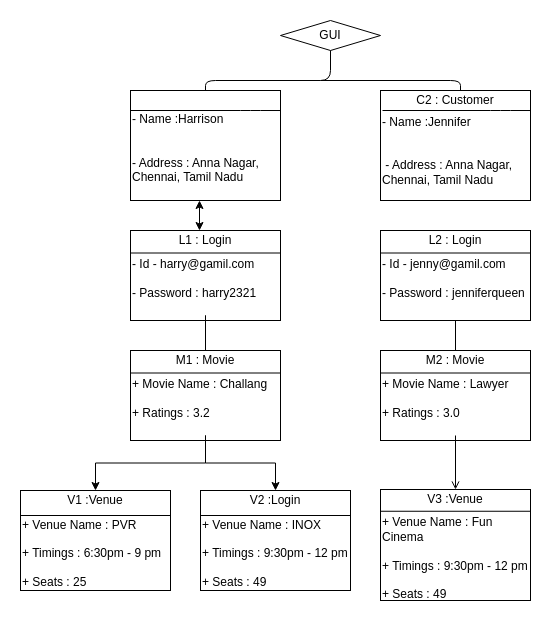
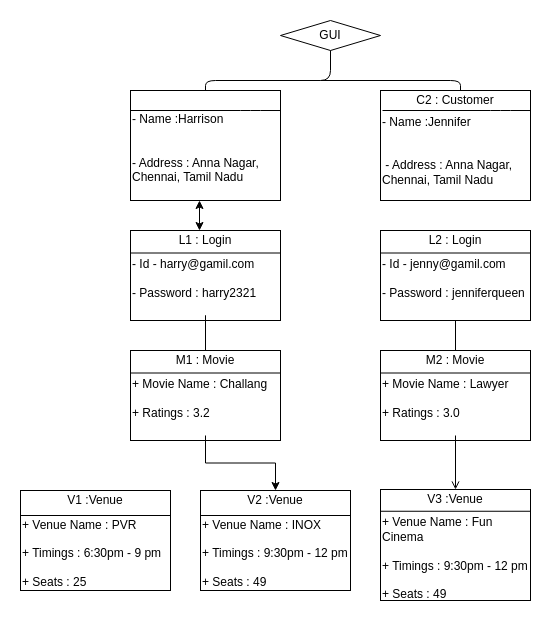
  <mxCell id="0" />
  <mxCell id="1" parent="0" />
  <mxCell id="2" value="GUI" style="rhombus;whiteSpace=wrap;html=1;" vertex="1" parent="1"><mxGeometry x="280" y="20" width="100" height="30" as="geometry" /></mxCell>
  <mxCell id="3" value="" style="rounded=0;whiteSpace=wrap;html=1;" vertex="1" parent="1"><mxGeometry x="130" y="90" width="150" height="110" as="geometry" /></mxCell>
  <mxCell id="4" value="" style="endArrow=none;html=1;exitX=0;exitY=0;exitDx=0;exitDy=0;entryX=1;entryY=0.182;entryDx=0;entryDy=0;entryPerimeter=0;" edge="1" parent="1" source="5" target="3"><mxGeometry width="50" height="50" relative="1" as="geometry"><mxPoint x="170" y="160" as="sourcePoint" /><mxPoint x="220" y="110" as="targetPoint" /><Array as="points"><mxPoint x="250" y="110" /></Array></mxGeometry></mxCell>
  <mxCell id="5" value="&lt;div align=&quot;left&quot;&gt;&lt;br&gt;&lt;/div&gt;&lt;div align=&quot;left&quot;&gt;- Name :Harrison&lt;/div&gt;&lt;div align=&quot;left&quot;&gt;&lt;br&gt;&lt;/div&gt;&lt;div align=&quot;left&quot;&gt;&lt;br&gt;&lt;/div&gt;&lt;div align=&quot;left&quot;&gt;- Address : Anna Nagar,&lt;/div&gt;&lt;div align=&quot;left&quot;&gt;Chennai, Tamil Nadu&lt;br&gt;&lt;/div&gt;&lt;div align=&quot;left&quot;&gt;&lt;br&gt;&lt;/div&gt;&lt;div align=&quot;left&quot;&gt;&lt;br&gt;&lt;/div&gt;" style="text;html=1;strokeColor=none;fillColor=none;align=left;verticalAlign=middle;whiteSpace=wrap;rounded=0;" vertex="1" parent="1"><mxGeometry x="130" y="110" width="150" height="90" as="geometry" /></mxCell>
  <mxCell id="6" style="edgeStyle=orthogonalEdgeStyle;rounded=0;orthogonalLoop=1;jettySize=auto;html=1;exitX=0.5;exitY=1;exitDx=0;exitDy=0;" edge="1" parent="1" source="3" target="3"><mxGeometry relative="1" as="geometry" /></mxCell>
  <mxCell id="7" value="" style="rounded=0;whiteSpace=wrap;html=1;" vertex="1" parent="1"><mxGeometry x="380" y="90" width="150" height="110" as="geometry" /></mxCell>
  <mxCell id="8" value="C2 : Customer" style="text;html=1;strokeColor=none;fillColor=none;align=center;verticalAlign=middle;whiteSpace=wrap;rounded=0;" vertex="1" parent="1"><mxGeometry x="390" y="90" width="130" height="20" as="geometry" /></mxCell>
  <mxCell id="9" value="" style="endArrow=none;html=1;entryX=1;entryY=0.182;entryDx=0;entryDy=0;entryPerimeter=0;" edge="1" parent="1" target="7"><mxGeometry width="50" height="50" relative="1" as="geometry"><mxPoint x="382" y="110" as="sourcePoint" /><mxPoint x="470" y="110" as="targetPoint" /><Array as="points"><mxPoint x="500" y="110" /></Array></mxGeometry></mxCell>
  <mxCell id="10" value="&lt;div align=&quot;left&quot;&gt;- Name :Jennifer&lt;/div&gt;&lt;div align=&quot;left&quot;&gt;&lt;br&gt;&lt;/div&gt;&lt;div align=&quot;left&quot;&gt;&lt;br&gt;&lt;/div&gt;&lt;div align=&quot;left&quot;&gt;&amp;nbsp;- Address : Anna Nagar,&lt;/div&gt;&lt;div align=&quot;left&quot;&gt;Chennai, Tamil Nadu&lt;br&gt;&lt;/div&gt;&lt;div align=&quot;left&quot;&gt;&lt;br&gt;&lt;/div&gt;&lt;div align=&quot;left&quot;&gt;&lt;br&gt;&lt;/div&gt;" style="text;html=1;strokeColor=none;fillColor=none;align=left;verticalAlign=middle;whiteSpace=wrap;rounded=0;" vertex="1" parent="1"><mxGeometry x="380" y="130" width="150" height="70" as="geometry" /></mxCell>
  <mxCell id="11" style="edgeStyle=orthogonalEdgeStyle;rounded=0;orthogonalLoop=1;jettySize=auto;html=1;exitX=0.5;exitY=1;exitDx=0;exitDy=0;" edge="1" parent="1" source="7" target="7"><mxGeometry relative="1" as="geometry" /></mxCell>
  <mxCell id="12" value="" style="rounded=0;whiteSpace=wrap;html=1;" vertex="1" parent="1"><mxGeometry x="130" y="230" width="150" height="90" as="geometry" /></mxCell>
  <mxCell id="13" value="L1 : Login" style="text;html=1;strokeColor=none;fillColor=none;align=center;verticalAlign=middle;whiteSpace=wrap;rounded=0;" vertex="1" parent="1"><mxGeometry x="140" y="230" width="130" height="20" as="geometry" /></mxCell>
  <mxCell id="14" value="" style="edgeStyle=orthogonalEdgeStyle;rounded=0;orthogonalLoop=1;jettySize=auto;html=1;" edge="1" parent="1" source="16" target="28"><mxGeometry relative="1" as="geometry" /></mxCell>
  <mxCell id="15" value="" style="edgeStyle=orthogonalEdgeStyle;rounded=0;orthogonalLoop=1;jettySize=auto;html=1;" edge="1" parent="1" source="16" target="28"><mxGeometry relative="1" as="geometry" /></mxCell>
  <mxCell id="16" value="&lt;div align=&quot;left&quot;&gt;&lt;br&gt;&lt;/div&gt;&lt;div align=&quot;left&quot;&gt;- Id - harry@gamil.com&lt;br&gt;&lt;/div&gt;&lt;div align=&quot;left&quot;&gt;&lt;br&gt;&lt;/div&gt;&lt;div align=&quot;left&quot;&gt;- Password : harry2321&lt;br&gt;&lt;/div&gt;&lt;div align=&quot;left&quot;&gt;&lt;br&gt;&lt;/div&gt;&lt;div align=&quot;left&quot;&gt;&lt;br&gt;&lt;/div&gt;" style="text;html=1;strokeColor=none;fillColor=none;align=left;verticalAlign=middle;whiteSpace=wrap;rounded=0;" vertex="1" parent="1"><mxGeometry x="130" y="255" width="150" height="60" as="geometry" /></mxCell>
  <mxCell id="17" style="edgeStyle=orthogonalEdgeStyle;rounded=0;orthogonalLoop=1;jettySize=auto;html=1;exitX=0.5;exitY=1;exitDx=0;exitDy=0;" edge="1" parent="1" source="12" target="12"><mxGeometry relative="1" as="geometry" /></mxCell>
  <mxCell id="18" value="" style="endArrow=none;html=1;exitX=0;exitY=0.25;exitDx=0;exitDy=0;entryX=1;entryY=0.25;entryDx=0;entryDy=0;" edge="1" parent="1" source="12" target="12"><mxGeometry width="50" height="50" relative="1" as="geometry"><mxPoint x="40" y="290" as="sourcePoint" /><mxPoint x="90" y="240" as="targetPoint" /></mxGeometry></mxCell>
  <mxCell id="19" value="" style="rounded=0;whiteSpace=wrap;html=1;" vertex="1" parent="1"><mxGeometry x="380" y="230" width="150" height="90" as="geometry" /></mxCell>
  <mxCell id="20" value="L2 : Login" style="text;html=1;strokeColor=none;fillColor=none;align=center;verticalAlign=middle;whiteSpace=wrap;rounded=0;" vertex="1" parent="1"><mxGeometry x="390" y="230" width="130" height="20" as="geometry" /></mxCell>
  <mxCell id="21" value="&lt;div align=&quot;left&quot;&gt;&lt;br&gt;&lt;/div&gt;&lt;div align=&quot;left&quot;&gt;- Id - jenny@gamil.com&lt;br&gt;&lt;/div&gt;&lt;div align=&quot;left&quot;&gt;&lt;br&gt;&lt;/div&gt;&lt;div align=&quot;left&quot;&gt;- Password : jenniferqueen&lt;br&gt;&lt;/div&gt;&lt;div align=&quot;left&quot;&gt;&lt;br&gt;&lt;/div&gt;&lt;div align=&quot;left&quot;&gt;&lt;br&gt;&lt;/div&gt;" style="text;html=1;strokeColor=none;fillColor=none;align=left;verticalAlign=middle;whiteSpace=wrap;rounded=0;" vertex="1" parent="1"><mxGeometry x="380" y="255" width="150" height="60" as="geometry" /></mxCell>
  <mxCell id="22" style="edgeStyle=orthogonalEdgeStyle;rounded=0;orthogonalLoop=1;jettySize=auto;html=1;exitX=0.5;exitY=1;exitDx=0;exitDy=0;" edge="1" parent="1" source="19" target="19"><mxGeometry relative="1" as="geometry" /></mxCell>
  <mxCell id="23" value="" style="endArrow=none;html=1;exitX=0;exitY=0.25;exitDx=0;exitDy=0;entryX=1;entryY=0.25;entryDx=0;entryDy=0;" edge="1" parent="1" source="19" target="19"><mxGeometry width="50" height="50" relative="1" as="geometry"><mxPoint x="290" y="290" as="sourcePoint" /><mxPoint x="340" y="240" as="targetPoint" /></mxGeometry></mxCell>
  <mxCell id="24" value="" style="rounded=0;whiteSpace=wrap;html=1;" vertex="1" parent="1"><mxGeometry x="130" y="350" width="150" height="90" as="geometry" /></mxCell>
  <mxCell id="25" value="M1 : Movie" style="text;html=1;strokeColor=none;fillColor=none;align=center;verticalAlign=middle;whiteSpace=wrap;rounded=0;" vertex="1" parent="1"><mxGeometry x="140" y="350" width="130" height="20" as="geometry" /></mxCell>
  <mxCell id="26" style="edgeStyle=orthogonalEdgeStyle;rounded=0;orthogonalLoop=1;jettySize=auto;html=1;entryX=0.5;entryY=0;entryDx=0;entryDy=0;" edge="1" parent="1" source="28" target="38"><mxGeometry relative="1" as="geometry" /></mxCell>
- <mxCell id="27" style="edgeStyle=orthogonalEdgeStyle;rounded=0;orthogonalLoop=1;jettySize=auto;html=1;entryX=0.5;entryY=0;entryDx=0;entryDy=0;" edge="1" parent="1" source="28" target="43"><mxGeometry relative="1" as="geometry" /></mxCell>
  <mxCell id="28" value="&lt;div align=&quot;left&quot;&gt;&lt;br&gt;&lt;/div&gt;&lt;div align=&quot;left&quot;&gt;+ Movie Name : Challang&lt;br&gt;&lt;/div&gt;&lt;div align=&quot;left&quot;&gt;&lt;br&gt;&lt;/div&gt;&lt;div align=&quot;left&quot;&gt;+ Ratings : 3.2&lt;br&gt;&lt;/div&gt;&lt;div align=&quot;left&quot;&gt;&lt;br&gt;&lt;/div&gt;&lt;div align=&quot;left&quot;&gt;&lt;br&gt;&lt;/div&gt;" style="text;html=1;strokeColor=none;fillColor=none;align=left;verticalAlign=middle;whiteSpace=wrap;rounded=0;" vertex="1" parent="1"><mxGeometry x="130" y="375" width="150" height="60" as="geometry" /></mxCell>
  <mxCell id="29" style="edgeStyle=orthogonalEdgeStyle;rounded=0;orthogonalLoop=1;jettySize=auto;html=1;exitX=0.5;exitY=1;exitDx=0;exitDy=0;" edge="1" parent="1" source="24" target="24"><mxGeometry relative="1" as="geometry" /></mxCell>
  <mxCell id="30" value="" style="endArrow=none;html=1;exitX=0;exitY=0.25;exitDx=0;exitDy=0;entryX=1;entryY=0.25;entryDx=0;entryDy=0;" edge="1" parent="1" source="24" target="24"><mxGeometry width="50" height="50" relative="1" as="geometry"><mxPoint x="40" y="410" as="sourcePoint" /><mxPoint x="90" y="360" as="targetPoint" /></mxGeometry></mxCell>
  <mxCell id="31" value="" style="rounded=0;whiteSpace=wrap;html=1;" vertex="1" parent="1"><mxGeometry x="380" y="350" width="150" height="90" as="geometry" /></mxCell>
  <mxCell id="32" value="M2 : Movie" style="text;html=1;strokeColor=none;fillColor=none;align=center;verticalAlign=middle;whiteSpace=wrap;rounded=0;" vertex="1" parent="1"><mxGeometry x="390" y="350" width="130" height="20" as="geometry" /></mxCell>
  <mxCell id="33" style="edgeStyle=orthogonalEdgeStyle;rounded=0;orthogonalLoop=1;jettySize=auto;html=1;entryX=0.5;entryY=0;entryDx=0;entryDy=0;endArrow=open;" edge="1" parent="1" source="34" target="48"><mxGeometry relative="1" as="geometry" /></mxCell>
  <mxCell id="34" value="&lt;div align=&quot;left&quot;&gt;&lt;br&gt;&lt;/div&gt;&lt;div align=&quot;left&quot;&gt;+ Movie Name : Lawyer&lt;br&gt;&lt;/div&gt;&lt;div align=&quot;left&quot;&gt;&lt;br&gt;&lt;/div&gt;&lt;div align=&quot;left&quot;&gt;+ Ratings : 3.0&lt;br&gt;&lt;/div&gt;&lt;div align=&quot;left&quot;&gt;&lt;br&gt;&lt;/div&gt;&lt;div align=&quot;left&quot;&gt;&lt;br&gt;&lt;/div&gt;" style="text;html=1;strokeColor=none;fillColor=none;align=left;verticalAlign=middle;whiteSpace=wrap;rounded=0;" vertex="1" parent="1"><mxGeometry x="380" y="375" width="150" height="60" as="geometry" /></mxCell>
  <mxCell id="35" style="edgeStyle=orthogonalEdgeStyle;rounded=0;orthogonalLoop=1;jettySize=auto;html=1;exitX=0.5;exitY=1;exitDx=0;exitDy=0;" edge="1" parent="1" source="31" target="31"><mxGeometry relative="1" as="geometry" /></mxCell>
  <mxCell id="36" value="" style="endArrow=none;html=1;exitX=0;exitY=0.25;exitDx=0;exitDy=0;entryX=1;entryY=0.25;entryDx=0;entryDy=0;" edge="1" parent="1" source="31" target="31"><mxGeometry width="50" height="50" relative="1" as="geometry"><mxPoint x="290" y="410" as="sourcePoint" /><mxPoint x="340" y="360" as="targetPoint" /></mxGeometry></mxCell>
  <mxCell id="37" value="" style="rounded=0;whiteSpace=wrap;html=1;" vertex="1" parent="1"><mxGeometry x="200" y="490" width="150" height="100" as="geometry" /></mxCell>
- <mxCell id="38" value="V2 :Login" style="text;html=1;strokeColor=none;fillColor=none;align=center;verticalAlign=middle;whiteSpace=wrap;rounded=0;" vertex="1" parent="1"><mxGeometry x="210" y="490" width="130" height="20" as="geometry" /></mxCell>
+ <mxCell id="38" value="V2 :Venue" style="text;html=1;strokeColor=none;fillColor=none;align=center;verticalAlign=middle;whiteSpace=wrap;rounded=0;" vertex="1" parent="1"><mxGeometry x="210" y="490" width="130" height="20" as="geometry" /></mxCell>
  <mxCell id="39" value="&lt;div align=&quot;left&quot;&gt;&lt;br&gt;&lt;/div&gt;&lt;div align=&quot;left&quot;&gt;+ Venue Name : INOX&lt;/div&gt;&lt;div align=&quot;left&quot;&gt;&lt;br&gt;&lt;/div&gt;&lt;div align=&quot;left&quot;&gt;+ Timings : 9:30pm - 12 pm&lt;br&gt;&lt;/div&gt;&lt;div align=&quot;left&quot;&gt;&lt;br&gt;&lt;/div&gt;+ Seats : 49&lt;br&gt;&lt;div align=&quot;left&quot;&gt;&lt;br&gt;&lt;/div&gt;" style="text;html=1;strokeColor=none;fillColor=none;align=left;verticalAlign=middle;whiteSpace=wrap;rounded=0;" vertex="1" parent="1"><mxGeometry x="200" y="523" width="150" height="60" as="geometry" /></mxCell>
  <mxCell id="40" style="edgeStyle=orthogonalEdgeStyle;rounded=0;orthogonalLoop=1;jettySize=auto;html=1;exitX=0.5;exitY=1;exitDx=0;exitDy=0;" edge="1" parent="1" source="37" target="37"><mxGeometry relative="1" as="geometry" /></mxCell>
  <mxCell id="41" value="" style="endArrow=none;html=1;exitX=0;exitY=0.25;exitDx=0;exitDy=0;entryX=1;entryY=0.25;entryDx=0;entryDy=0;" edge="1" parent="1" source="37" target="37"><mxGeometry width="50" height="50" relative="1" as="geometry"><mxPoint x="110" y="550" as="sourcePoint" /><mxPoint x="160" y="500" as="targetPoint" /></mxGeometry></mxCell>
  <mxCell id="42" value="" style="rounded=0;whiteSpace=wrap;html=1;" vertex="1" parent="1"><mxGeometry x="20" y="490" width="150" height="100" as="geometry" /></mxCell>
  <mxCell id="43" value="V1 :Venue" style="text;html=1;strokeColor=none;fillColor=none;align=center;verticalAlign=middle;whiteSpace=wrap;rounded=0;" vertex="1" parent="1"><mxGeometry x="30" y="490" width="130" height="20" as="geometry" /></mxCell>
  <mxCell id="44" value="&lt;div align=&quot;left&quot;&gt;&lt;br&gt;&lt;/div&gt;&lt;div align=&quot;left&quot;&gt;+ Venue Name : PVR&lt;/div&gt;&lt;div align=&quot;left&quot;&gt;&lt;br&gt;&lt;/div&gt;&lt;div align=&quot;left&quot;&gt;+ Timings : 6:30pm - 9 pm&lt;br&gt;&lt;/div&gt;&lt;div align=&quot;left&quot;&gt;&lt;br&gt;&lt;/div&gt;+ Seats : 25&lt;br&gt;&lt;div align=&quot;left&quot;&gt;&lt;br&gt;&lt;/div&gt;" style="text;html=1;strokeColor=none;fillColor=none;align=left;verticalAlign=middle;whiteSpace=wrap;rounded=0;" vertex="1" parent="1"><mxGeometry x="20" y="523" width="150" height="60" as="geometry" /></mxCell>
  <mxCell id="45" style="edgeStyle=orthogonalEdgeStyle;rounded=0;orthogonalLoop=1;jettySize=auto;html=1;exitX=0.5;exitY=1;exitDx=0;exitDy=0;" edge="1" parent="1" source="42" target="42"><mxGeometry relative="1" as="geometry" /></mxCell>
  <mxCell id="46" value="" style="endArrow=none;html=1;exitX=0;exitY=0.25;exitDx=0;exitDy=0;entryX=1;entryY=0.25;entryDx=0;entryDy=0;" edge="1" parent="1" source="42" target="42"><mxGeometry width="50" height="50" relative="1" as="geometry"><mxPoint x="-70" y="550" as="sourcePoint" /><mxPoint x="-20" y="500" as="targetPoint" /></mxGeometry></mxCell>
  <mxCell id="47" value="" style="rounded=0;whiteSpace=wrap;html=1;" vertex="1" parent="1"><mxGeometry x="380" y="489" width="150" height="111" as="geometry" /></mxCell>
  <mxCell id="48" value="V3 :Venue" style="text;html=1;strokeColor=none;fillColor=none;align=center;verticalAlign=middle;whiteSpace=wrap;rounded=0;" vertex="1" parent="1"><mxGeometry x="390" y="489" width="130" height="20" as="geometry" /></mxCell>
  <mxCell id="49" value="&lt;div align=&quot;left&quot;&gt;&lt;br&gt;&lt;/div&gt;&lt;div align=&quot;left&quot;&gt;+ Venue Name : Fun Cinema&lt;br&gt;&lt;/div&gt;&lt;div align=&quot;left&quot;&gt;&lt;br&gt;&lt;/div&gt;&lt;div align=&quot;left&quot;&gt;+ Timings : 9:30pm - 12 pm&lt;br&gt;&lt;/div&gt;&lt;div align=&quot;left&quot;&gt;&lt;br&gt;&lt;/div&gt;+ Seats : 49&lt;br&gt;&lt;div align=&quot;left&quot;&gt;&lt;br&gt;&lt;/div&gt;" style="text;html=1;strokeColor=none;fillColor=none;align=left;verticalAlign=middle;whiteSpace=wrap;rounded=0;" vertex="1" parent="1"><mxGeometry x="380" y="532" width="150" height="52" as="geometry" /></mxCell>
  <mxCell id="50" style="edgeStyle=orthogonalEdgeStyle;rounded=0;orthogonalLoop=1;jettySize=auto;html=1;exitX=0.5;exitY=1;exitDx=0;exitDy=0;" edge="1" parent="1" source="47" target="47"><mxGeometry relative="1" as="geometry" /></mxCell>
  <mxCell id="51" value="" style="endArrow=none;html=1;exitX=0;exitY=0.25;exitDx=0;exitDy=0;entryX=1;entryY=0.25;entryDx=0;entryDy=0;" edge="1" parent="1"><mxGeometry width="50" height="50" relative="1" as="geometry"><mxPoint x="380" y="510.75" as="sourcePoint" /><mxPoint x="530" y="510.75" as="targetPoint" /></mxGeometry></mxCell>
  <mxCell id="52" value="" style="endArrow=classic;startArrow=classic;html=1;exitX=0.5;exitY=0;exitDx=0;exitDy=0;" edge="1" parent="1"><mxGeometry width="50" height="50" relative="1" as="geometry"><mxPoint x="199" y="230" as="sourcePoint" /><mxPoint x="199" y="200" as="targetPoint" /></mxGeometry></mxCell>
  <mxCell id="53" value="" style="endArrow=none;html=1;entryX=0.5;entryY=1;entryDx=0;entryDy=0;exitX=0.5;exitY=0;exitDx=0;exitDy=0;" edge="1" parent="1" source="32" target="19"><mxGeometry width="50" height="50" relative="1" as="geometry"><mxPoint x="460" y="350" as="sourcePoint" /><mxPoint x="490" y="320" as="targetPoint" /></mxGeometry></mxCell>
  <mxCell id="54" value="" style="endArrow=none;html=1;exitX=0.5;exitY=0;exitDx=0;exitDy=0;entryX=0.5;entryY=1;entryDx=0;entryDy=0;" edge="1" parent="1" source="3" target="2"><mxGeometry width="50" height="50" relative="1" as="geometry"><mxPoint x="310" y="110" as="sourcePoint" /><mxPoint x="360" y="60" as="targetPoint" /><Array as="points"><mxPoint x="205" y="80" /><mxPoint x="330" y="80" /></Array></mxGeometry></mxCell>
  <mxCell id="55" value="" style="endArrow=none;html=1;" edge="1" parent="1"><mxGeometry width="50" height="50" relative="1" as="geometry"><mxPoint x="460" y="90" as="sourcePoint" /><mxPoint x="320" y="80" as="targetPoint" /><Array as="points"><mxPoint x="460" y="80" /></Array></mxGeometry></mxCell>
